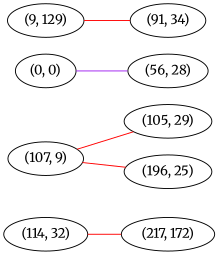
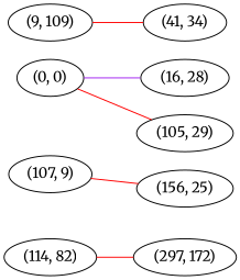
  graph {
    fontname=Merriweather
    rankdir=LR
    node [fontname=Merriweather]
    edge [color=red fontname=Merriweather weight=1]
-   "(114, 32)"
-   "(217, 172)"
+   "(114, 32)" [label="(114, 82)"]
+   "(217, 172)" [label="(297, 172)"]
    "(0, 0)"
-   "(16, 28)" [label="(56, 28)"]
-   "(9, 129)"
-   "(91, 34)"
+   "(16, 28)"
+   "(9, 129)" [label="(9, 109)"]
+   "(91, 34)" [label="(41, 34)"]
    "(107, 9)"
    "(105, 29)"
-   "(196, 25)"
+   "(196, 25)" [label="(156, 25)"]
    "(114, 32)" -- "(217, 172)"
    "(0, 0)" -- "(16, 28)" [color=purple weight=4]
    "(9, 129)" -- "(91, 34)"
-   "(107, 9)" -- "(105, 29)"
+   "(0, 0)" -- "(105, 29)"
    "(107, 9)" -- "(196, 25)"
  }
